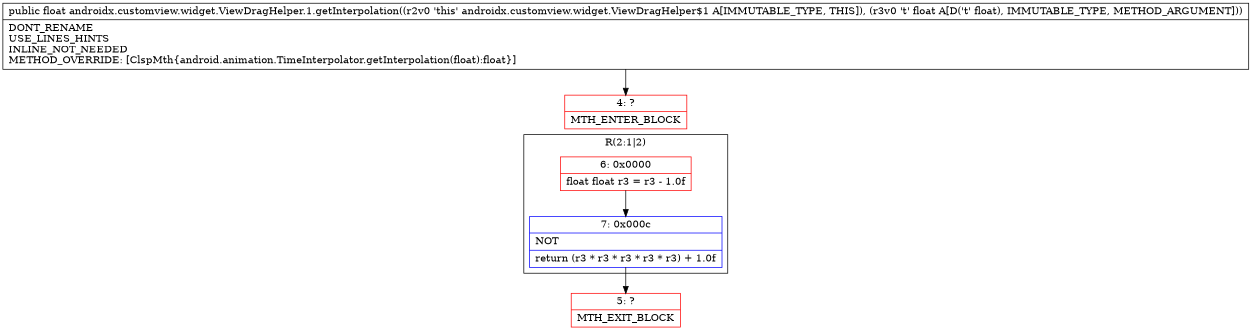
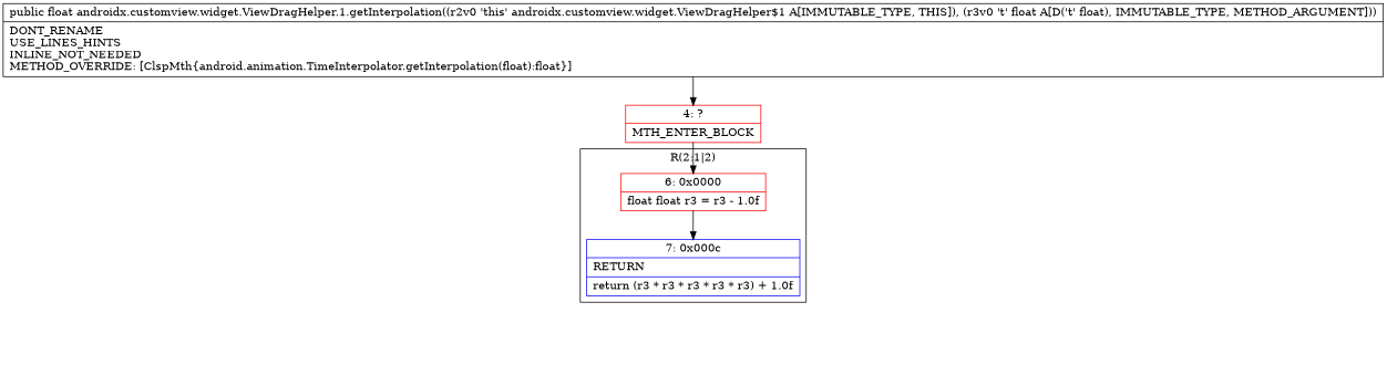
  digraph {
    node [color=red shape=record]
    n1 [label="{6\:\ 0x0000|float float r3 = r3 \- 1.0f\l}"]
-   n2 [color=blue label="{7\:\ 0x000c|NOT\l|return (r3 * r3 * r3 * r3 * r3) + 1.0f\l}"]
-   n3 [label="{5\:\ ?|MTH_EXIT_BLOCK\l}"]
+   n2 [color=blue label="{7\:\ 0x000c|RETURN\l|return (r3 * r3 * r3 * r3 * r3) + 1.0f\l}"]
    n4 [label="{4\:\ ?|MTH_ENTER_BLOCK\l}"]
    n5 [label="{public float androidx.customview.widget.ViewDragHelper.1.getInterpolation((r2v0 'this' androidx.customview.widget.ViewDragHelper$1 A[IMMUTABLE_TYPE, THIS]), (r3v0 't' float A[D('t' float), IMMUTABLE_TYPE, METHOD_ARGUMENT]))  | DONT_RENAME\lUSE_LINES_HINTS\lINLINE_NOT_NEEDED\lMETHOD_OVERRIDE: [ClspMth\{android.animation.TimeInterpolator.getInterpolation(float):float\}]\l}" color=""]
    subgraph cluster_1 {
      label="R(2:1|2)"
      n1
      n2
    }
    n1 -> n2
-   n2 -> n3
+   n4 -> n1
    n5 -> n4
  }
